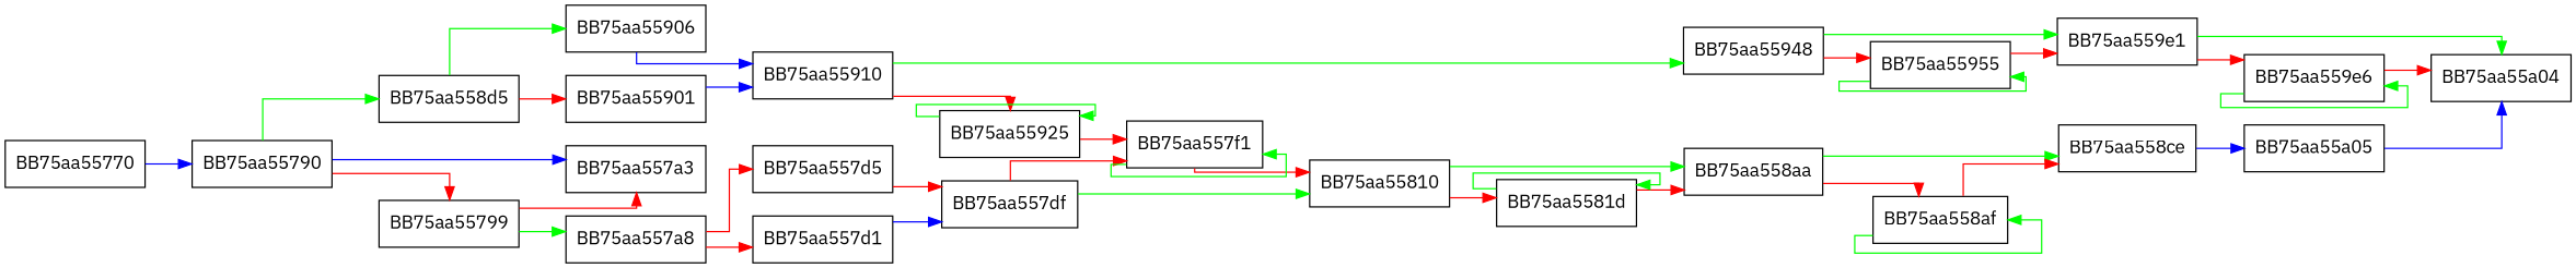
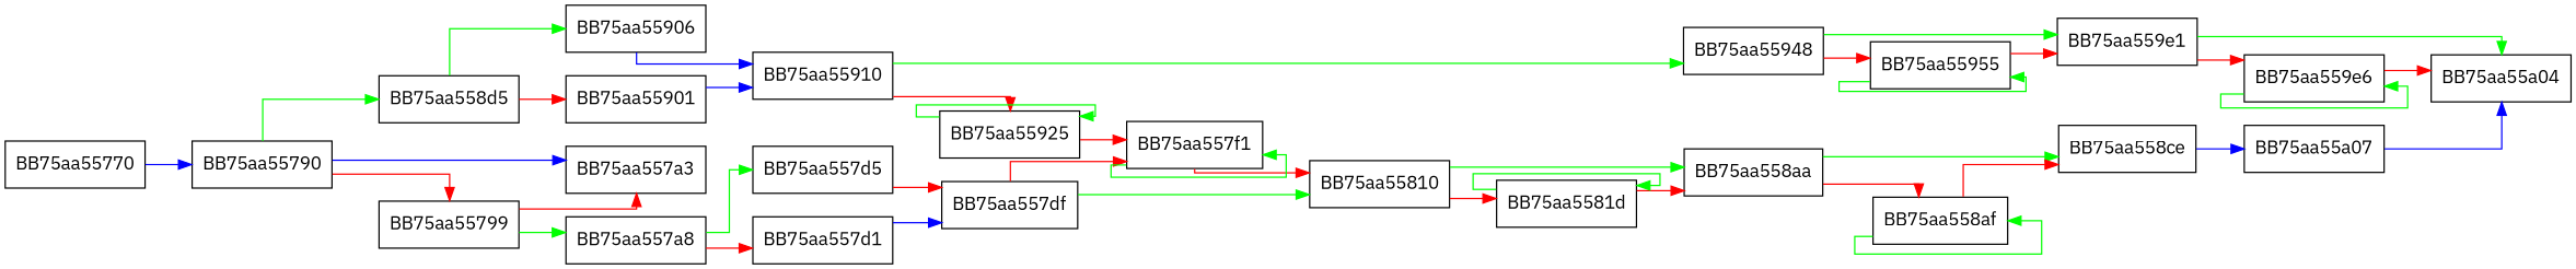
  digraph {
    fontname="IBM Plex Sans"
    rankdir=LR
    splines=ortho
    node [fontname="IBM Plex Sans" shape=box]
    edge [color=red fontname="IBM Plex Sans"]
    BB75aa55770
    BB75aa55790
    BB75aa558d5
    BB75aa55799
    BB75aa557a3
    BB75aa55906
    BB75aa55901
    BB75aa557a8
    BB75aa55910
    BB75aa557d5
    BB75aa557d1
    BB75aa557df
    BB75aa55810
    BB75aa557f1
    BB75aa558aa
    BB75aa5581d
    BB75aa558ce
    BB75aa558af
-   BB75aa55a07 [label=BB75aa55a05]
+   BB75aa55a07
    BB75aa55a04
    BB75aa55948
    BB75aa55925
    BB75aa559e1
    BB75aa55955
    BB75aa559e6
    BB75aa55770 -> BB75aa55790 [color=blue]
    BB75aa55790 -> BB75aa558d5 [color=green]
    BB75aa55790 -> BB75aa55799
    BB75aa55790 -> BB75aa557a3 [color=blue]
    BB75aa558d5 -> BB75aa55906 [color=green]
    BB75aa558d5 -> BB75aa55901
    BB75aa55799 -> BB75aa557a3
    BB75aa55799 -> BB75aa557a8 [color=green]
    BB75aa55906 -> BB75aa55910 [color=blue]
    BB75aa55901 -> BB75aa55910 [color=blue]
-   BB75aa557a8 -> BB75aa557d5
+   BB75aa557a8 -> BB75aa557d5 [color=green]
    BB75aa557a8 -> BB75aa557d1
    BB75aa55910 -> BB75aa55948 [color=green]
    BB75aa55910 -> BB75aa55925
    BB75aa557d5 -> BB75aa557df
    BB75aa557d1 -> BB75aa557df [color=blue]
    BB75aa557df -> BB75aa55810 [color=green]
    BB75aa557df -> BB75aa557f1
    BB75aa55810 -> BB75aa558aa [color=green]
    BB75aa55810 -> BB75aa5581d
    BB75aa557f1 -> BB75aa55810
    BB75aa557f1 -> BB75aa557f1 [color=green]
    BB75aa558aa -> BB75aa558ce [color=green]
    BB75aa558aa -> BB75aa558af
    BB75aa5581d -> BB75aa558aa
    BB75aa5581d -> BB75aa5581d [color=green]
    BB75aa558ce -> BB75aa55a07 [color=blue]
    BB75aa558af -> BB75aa558ce
    BB75aa558af -> BB75aa558af [color=green]
    BB75aa55a07 -> BB75aa55a04 [color=blue]
    BB75aa55948 -> BB75aa559e1 [color=green]
    BB75aa55948 -> BB75aa55955
    BB75aa55925 -> BB75aa557f1
    BB75aa55925 -> BB75aa55925 [color=green]
    BB75aa559e1 -> BB75aa55a04 [color=green]
    BB75aa559e1 -> BB75aa559e6
    BB75aa55955 -> BB75aa559e1
    BB75aa55955 -> BB75aa55955 [color=green]
    BB75aa559e6 -> BB75aa55a04
    BB75aa559e6 -> BB75aa559e6 [color=green]
  }
